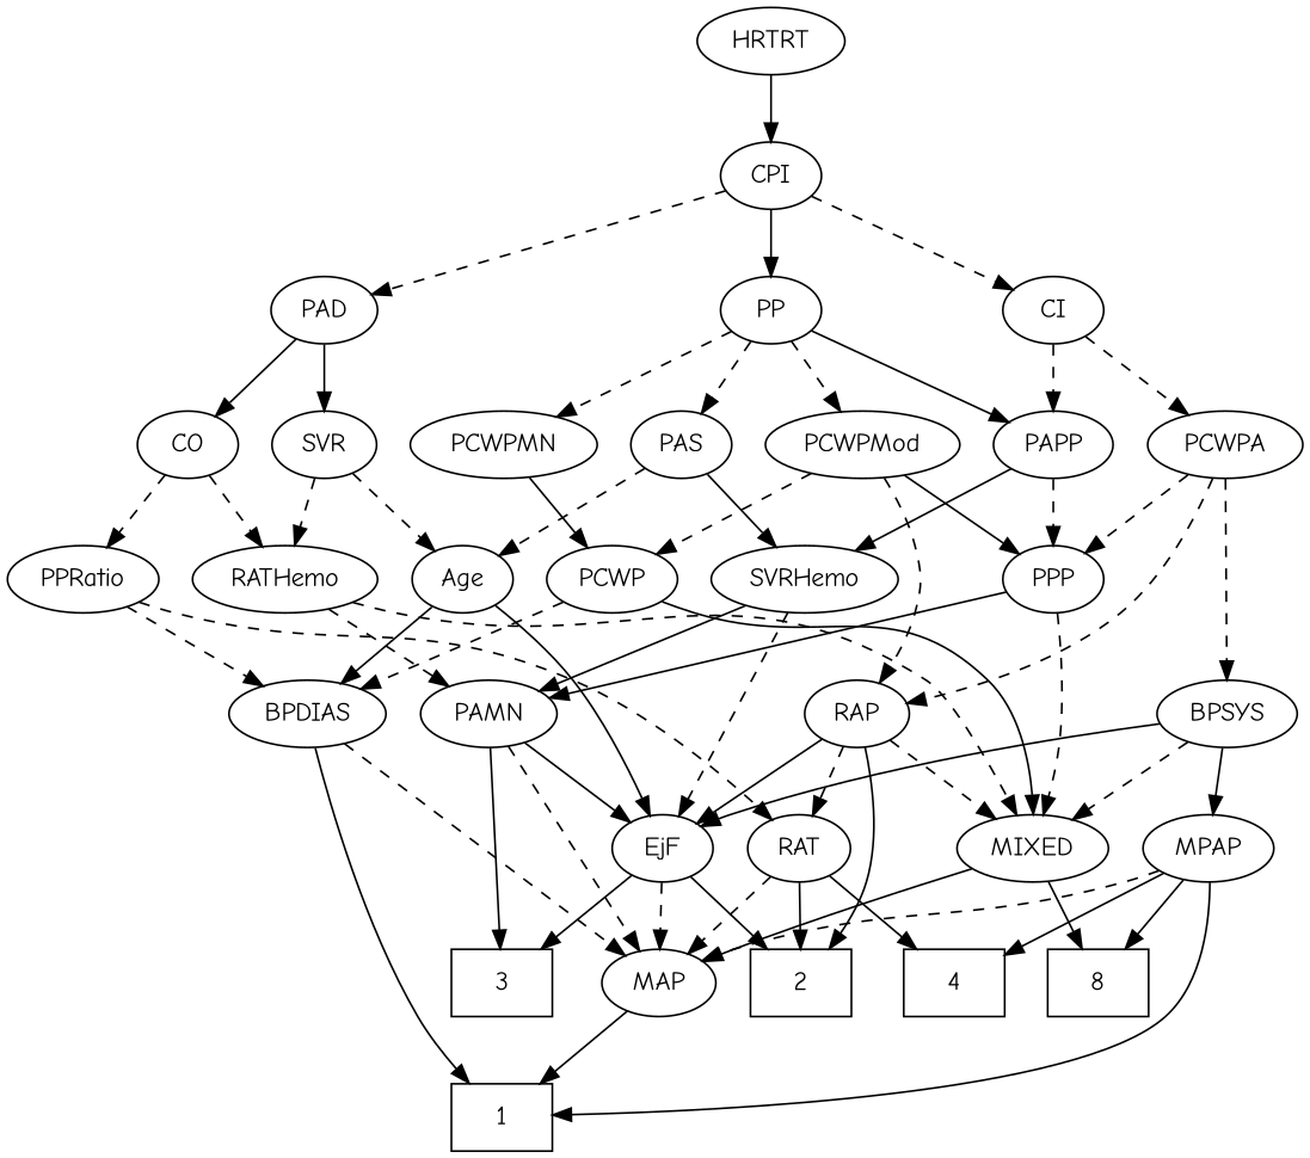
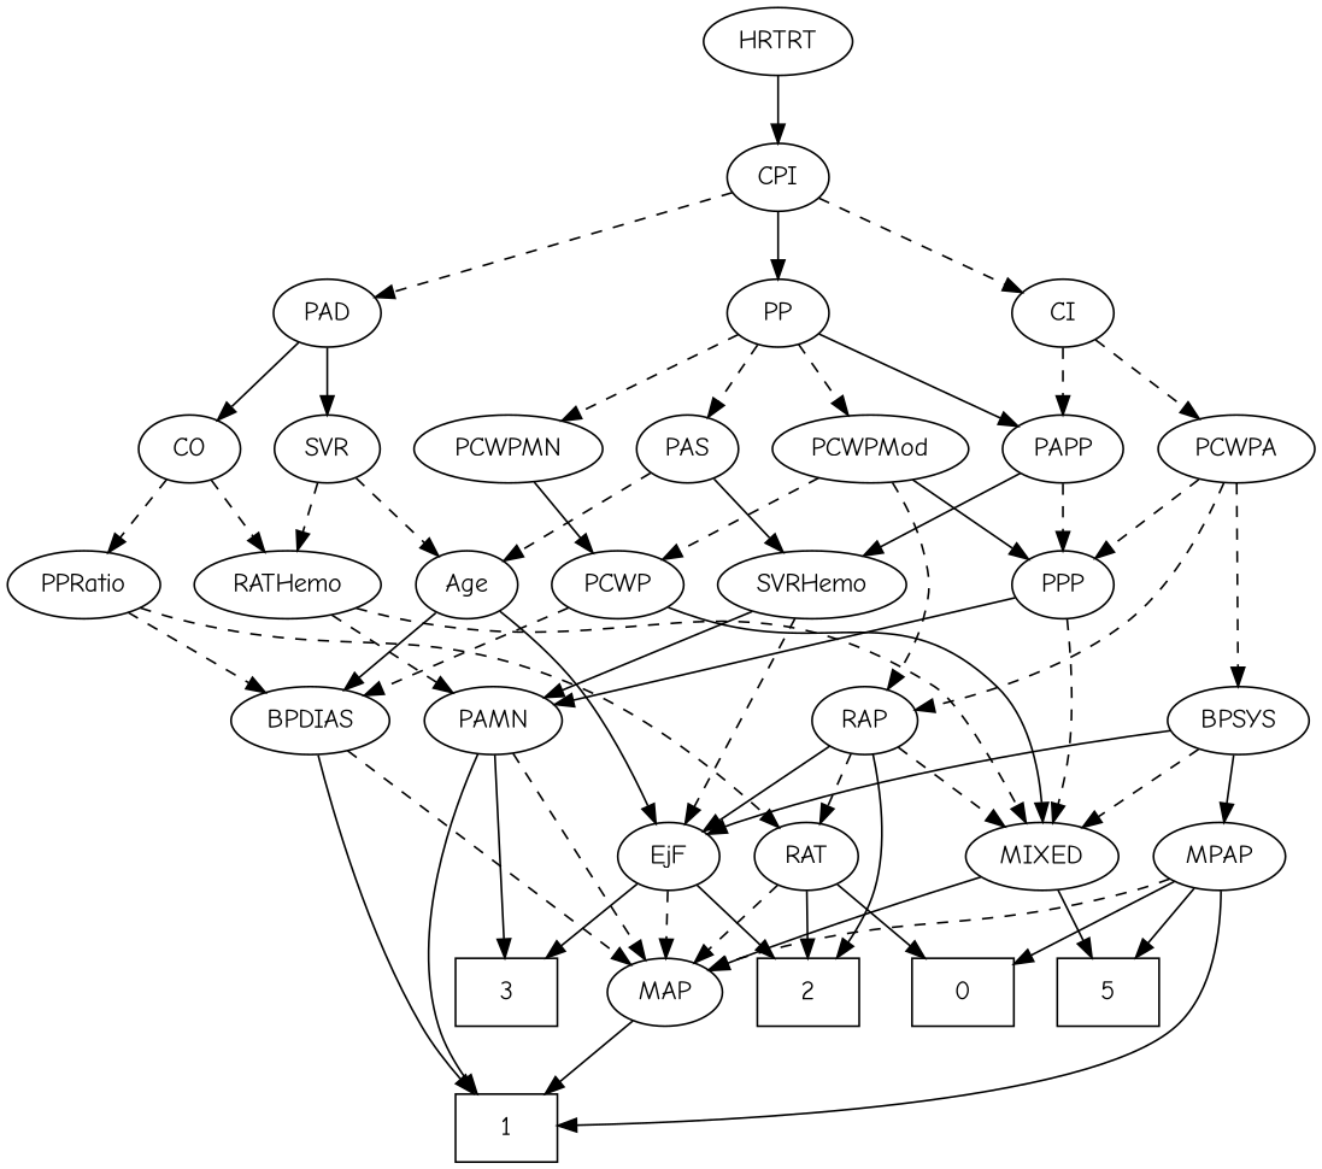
  strict digraph {
    fontname="Comic Neue"
    node [fontname="Comic Neue"]
    edge [fontname="Comic Neue" style=dashed]
    1 [height=0.5 shape=box width=0.75]
    2 [height=0.5 shape=box width=0.75]
    3 [height=0.5 shape=box width=0.75]
-   4 [height=0.5 shape=box width=0.75]
-   5 [height=0.5 shape=box width=0.75 label=8]
+   4 [height=0.5 shape=box width=0.75 label=0]
+   5 [height=0.5 shape=box width=0.75]
    Age [height=0.5 width=0.75]
    EjF [height=0.5 width=0.75]
    BPDIAS [height=0.5 width=1.1735]
    MAP [height=0.5 width=0.84854]
    RAP [height=0.5 width=0.77632]
    MIXED [height=0.5 width=1.1193]
    RAT [height=0.5 width=0.75827]
    MPAP [height=0.5 width=0.97491]
    BPSYS [height=0.5 width=1.0471]
    PAD [height=0.5 width=0.79437]
    CO [height=0.5 width=0.75]
    SVR [height=0.5 width=0.77632]
    RATHemo [height=0.5 width=1.3721]
    PPRatio [height=0.5 width=1.1013]
    PAPP [height=0.5 width=0.88464]
    SVRHemo [height=0.5 width=1.3902]
    PPP [height=0.5 width=0.75]
    PAMN [height=0.5 width=1.011]
    PAS [height=0.5 width=0.75]
    CPI [height=0.5 width=0.75]
    PP [height=0.5 width=0.75]
    CI [height=0.5 width=0.75]
    PCWPMod [height=0.5 width=1.4443]
    PCWPMN [height=0.5 width=1.3902]
    PCWPA [height=0.5 width=1.1555]
    PCWP [height=0.5 width=0.97491]
    HRTRT [height=0.5 width=1.1013]
    Age -> EjF [style=solid]
    Age -> BPDIAS [style=solid]
    EjF -> 2 [style=solid]
    EjF -> 3 [style=solid]
    EjF -> MAP
    BPDIAS -> 1 [style=solid]
    BPDIAS -> MAP
    MAP -> 1 [style=solid]
    RAP -> 2 [style=solid]
    RAP -> EjF [style=solid]
    RAP -> MIXED
    RAP -> RAT
    MIXED -> 5 [style=solid]
    MIXED -> MAP [style=solid]
    RAT -> 2 [style=solid]
    RAT -> 4 [style=solid]
    RAT -> MAP
    MPAP -> 1 [style=solid]
    MPAP -> 4 [style=solid]
    MPAP -> 5 [style=solid]
    MPAP -> MAP
    BPSYS -> EjF [style=solid]
    BPSYS -> MIXED
    BPSYS -> MPAP [style=solid]
    PAD -> CO [style=solid]
    PAD -> SVR [style=solid]
    CO -> RATHemo
    CO -> PPRatio
    SVR -> Age
    SVR -> RATHemo
    RATHemo -> MIXED
    RATHemo -> PAMN
    PPRatio -> BPDIAS
    PPRatio -> RAT
    PAPP -> SVRHemo [style=solid]
    PAPP -> PPP
    SVRHemo -> EjF
    SVRHemo -> PAMN [style=solid]
    PPP -> MIXED
    PPP -> PAMN [style=solid]
-   PAMN -> EjF [style=solid]
+   PAMN -> 1 [style=solid]
    PAMN -> 3 [style=solid]
    PAMN -> MAP
    PAS -> Age
    PAS -> SVRHemo [style=solid]
    CPI -> PAD
    CPI -> PP [style=solid]
    CPI -> CI
    PP -> PAPP [style=solid]
    PP -> PAS
    PP -> PCWPMod
    PP -> PCWPMN
    CI -> PAPP
    CI -> PCWPA
    PCWPMod -> RAP
    PCWPMod -> PPP [style=solid]
    PCWPMod -> PCWP
    PCWPMN -> PCWP [style=solid]
    PCWPA -> RAP
    PCWPA -> BPSYS
    PCWPA -> PPP
    PCWP -> BPDIAS
    PCWP -> MIXED [style=solid]
    HRTRT -> CPI [style=solid]
  }
